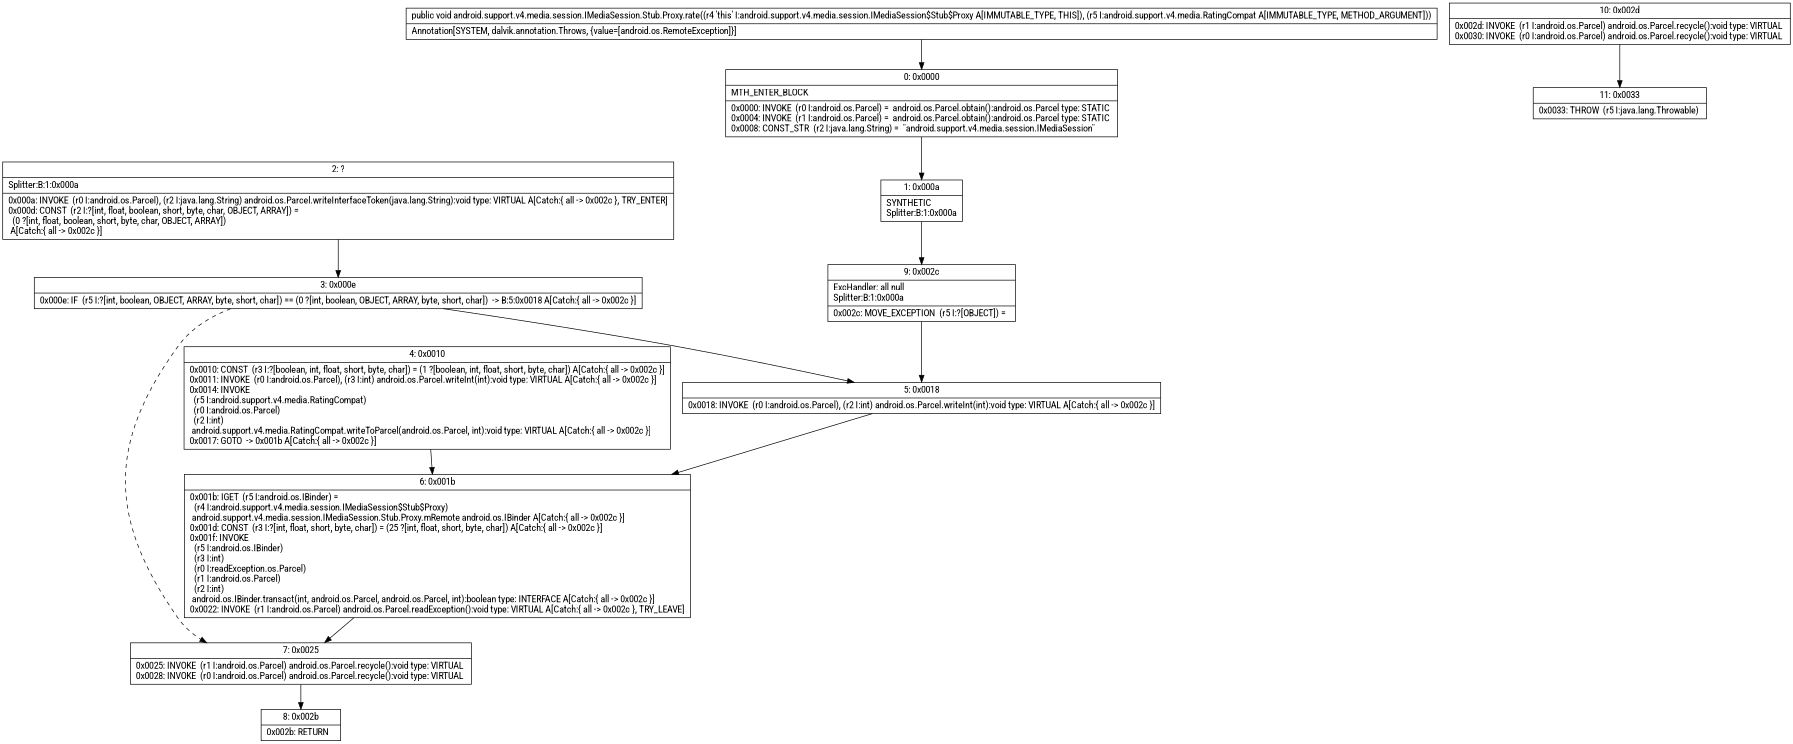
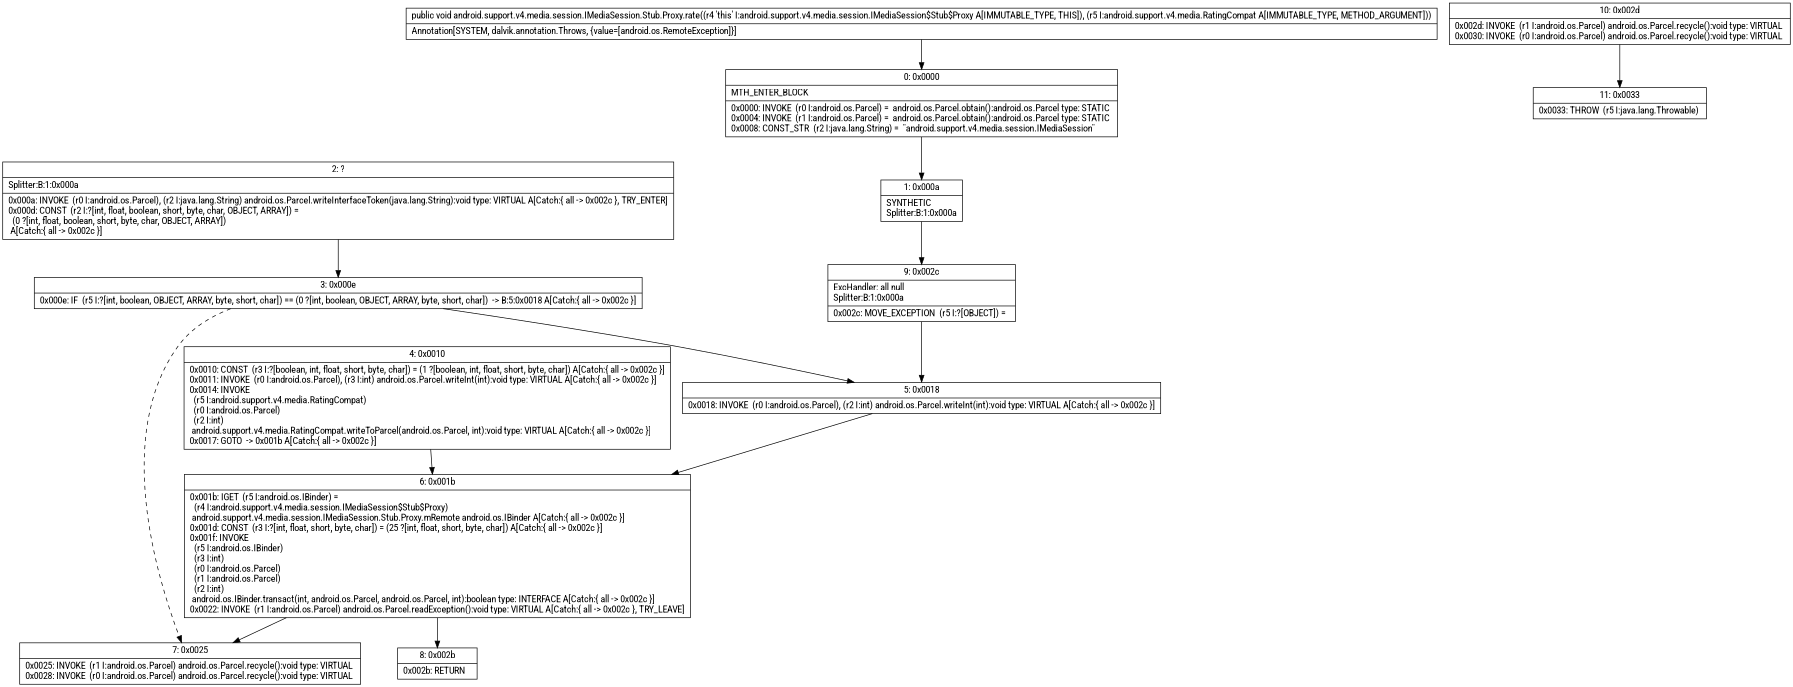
  digraph {
    fontname="Roboto Condensed"
    node [fontname="Roboto Condensed" shape=record]
    edge [fontname="Roboto Condensed"]
    n1 [label="{0\:\ 0x0000|MTH_ENTER_BLOCK\l|0x0000: INVOKE  (r0 I:android.os.Parcel) =  android.os.Parcel.obtain():android.os.Parcel type: STATIC \l0x0004: INVOKE  (r1 I:android.os.Parcel) =  android.os.Parcel.obtain():android.os.Parcel type: STATIC \l0x0008: CONST_STR  (r2 I:java.lang.String) =  \"android.support.v4.media.session.IMediaSession\" \l}"]
    n2 [label="{1\:\ 0x000a|SYNTHETIC\lSplitter:B:1:0x000a\l}"]
    n3 [label="{9\:\ 0x002c|ExcHandler: all null\lSplitter:B:1:0x000a\l|0x002c: MOVE_EXCEPTION  (r5 I:?[OBJECT]) =  \l}"]
    n4 [label="{2\:\ ?|Splitter:B:1:0x000a\l|0x000a: INVOKE  (r0 I:android.os.Parcel), (r2 I:java.lang.String) android.os.Parcel.writeInterfaceToken(java.lang.String):void type: VIRTUAL A[Catch:\{ all \-\> 0x002c \}, TRY_ENTER]\l0x000d: CONST  (r2 I:?[int, float, boolean, short, byte, char, OBJECT, ARRAY]) = \l  (0 ?[int, float, boolean, short, byte, char, OBJECT, ARRAY])\l A[Catch:\{ all \-\> 0x002c \}]\l}"]
    n5 [label="{3\:\ 0x000e|0x000e: IF  (r5 I:?[int, boolean, OBJECT, ARRAY, byte, short, char]) == (0 ?[int, boolean, OBJECT, ARRAY, byte, short, char])  \-\> B:5:0x0018 A[Catch:\{ all \-\> 0x002c \}]\l}"]
    n6 [label="{5\:\ 0x0018|0x0018: INVOKE  (r0 I:android.os.Parcel), (r2 I:int) android.os.Parcel.writeInt(int):void type: VIRTUAL A[Catch:\{ all \-\> 0x002c \}]\l}"]
    n7 [label="{7\:\ 0x0025|0x0025: INVOKE  (r1 I:android.os.Parcel) android.os.Parcel.recycle():void type: VIRTUAL \l0x0028: INVOKE  (r0 I:android.os.Parcel) android.os.Parcel.recycle():void type: VIRTUAL \l}"]
    n8 [label="{4\:\ 0x0010|0x0010: CONST  (r3 I:?[boolean, int, float, short, byte, char]) = (1 ?[boolean, int, float, short, byte, char]) A[Catch:\{ all \-\> 0x002c \}]\l0x0011: INVOKE  (r0 I:android.os.Parcel), (r3 I:int) android.os.Parcel.writeInt(int):void type: VIRTUAL A[Catch:\{ all \-\> 0x002c \}]\l0x0014: INVOKE  \l  (r5 I:android.support.v4.media.RatingCompat)\l  (r0 I:android.os.Parcel)\l  (r2 I:int)\l android.support.v4.media.RatingCompat.writeToParcel(android.os.Parcel, int):void type: VIRTUAL A[Catch:\{ all \-\> 0x002c \}]\l0x0017: GOTO  \-\> 0x001b A[Catch:\{ all \-\> 0x002c \}]\l}"]
-   n9 [label="{6\:\ 0x001b|0x001b: IGET  (r5 I:android.os.IBinder) = \l  (r4 I:android.support.v4.media.session.IMediaSession$Stub$Proxy)\l android.support.v4.media.session.IMediaSession.Stub.Proxy.mRemote android.os.IBinder A[Catch:\{ all \-\> 0x002c \}]\l0x001d: CONST  (r3 I:?[int, float, short, byte, char]) = (25 ?[int, float, short, byte, char]) A[Catch:\{ all \-\> 0x002c \}]\l0x001f: INVOKE  \l  (r5 I:android.os.IBinder)\l  (r3 I:int)\l  (r0 I:readException.os.Parcel)\l  (r1 I:android.os.Parcel)\l  (r2 I:int)\l android.os.IBinder.transact(int, android.os.Parcel, android.os.Parcel, int):boolean type: INTERFACE A[Catch:\{ all \-\> 0x002c \}]\l0x0022: INVOKE  (r1 I:android.os.Parcel) android.os.Parcel.readException():void type: VIRTUAL A[Catch:\{ all \-\> 0x002c \}, TRY_LEAVE]\l}"]
+   n9 [label="{6\:\ 0x001b|0x001b: IGET  (r5 I:android.os.IBinder) = \l  (r4 I:android.support.v4.media.session.IMediaSession$Stub$Proxy)\l android.support.v4.media.session.IMediaSession.Stub.Proxy.mRemote android.os.IBinder A[Catch:\{ all \-\> 0x002c \}]\l0x001d: CONST  (r3 I:?[int, float, short, byte, char]) = (25 ?[int, float, short, byte, char]) A[Catch:\{ all \-\> 0x002c \}]\l0x001f: INVOKE  \l  (r5 I:android.os.IBinder)\l  (r3 I:int)\l  (r0 I:android.os.Parcel)\l  (r1 I:android.os.Parcel)\l  (r2 I:int)\l android.os.IBinder.transact(int, android.os.Parcel, android.os.Parcel, int):boolean type: INTERFACE A[Catch:\{ all \-\> 0x002c \}]\l0x0022: INVOKE  (r1 I:android.os.Parcel) android.os.Parcel.readException():void type: VIRTUAL A[Catch:\{ all \-\> 0x002c \}, TRY_LEAVE]\l}"]
    n10 [label="{8\:\ 0x002b|0x002b: RETURN   \l}"]
    n11 [label="{10\:\ 0x002d|0x002d: INVOKE  (r1 I:android.os.Parcel) android.os.Parcel.recycle():void type: VIRTUAL \l0x0030: INVOKE  (r0 I:android.os.Parcel) android.os.Parcel.recycle():void type: VIRTUAL \l}"]
    n12 [label="{11\:\ 0x0033|0x0033: THROW  (r5 I:java.lang.Throwable) \l}"]
    n13 [label="{public void android.support.v4.media.session.IMediaSession.Stub.Proxy.rate((r4 'this' I:android.support.v4.media.session.IMediaSession$Stub$Proxy A[IMMUTABLE_TYPE, THIS]), (r5 I:android.support.v4.media.RatingCompat A[IMMUTABLE_TYPE, METHOD_ARGUMENT]))  | Annotation[SYSTEM, dalvik.annotation.Throws, \{value=[android.os.RemoteException]\}]\l}"]
    n1 -> n2
    n2 -> n3
    n3 -> n6
    n4 -> n5
    n5 -> n6
    n5 -> n7 [style=dashed]
    n6 -> n9
-   n7 -> n10
+   n9 -> n10
    n8 -> n9
    n9 -> n7
    n11 -> n12
    n13 -> n1
  }
